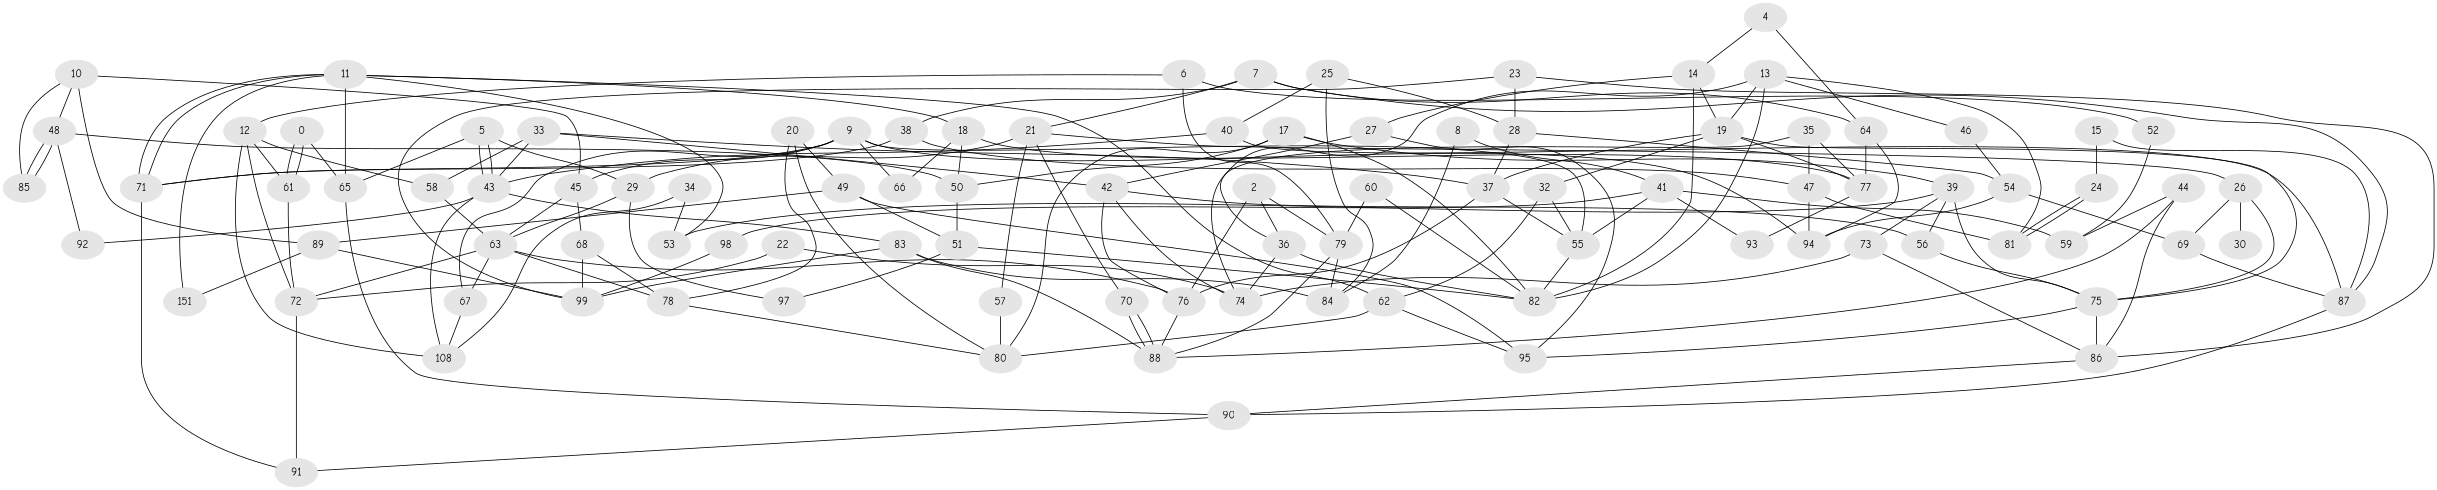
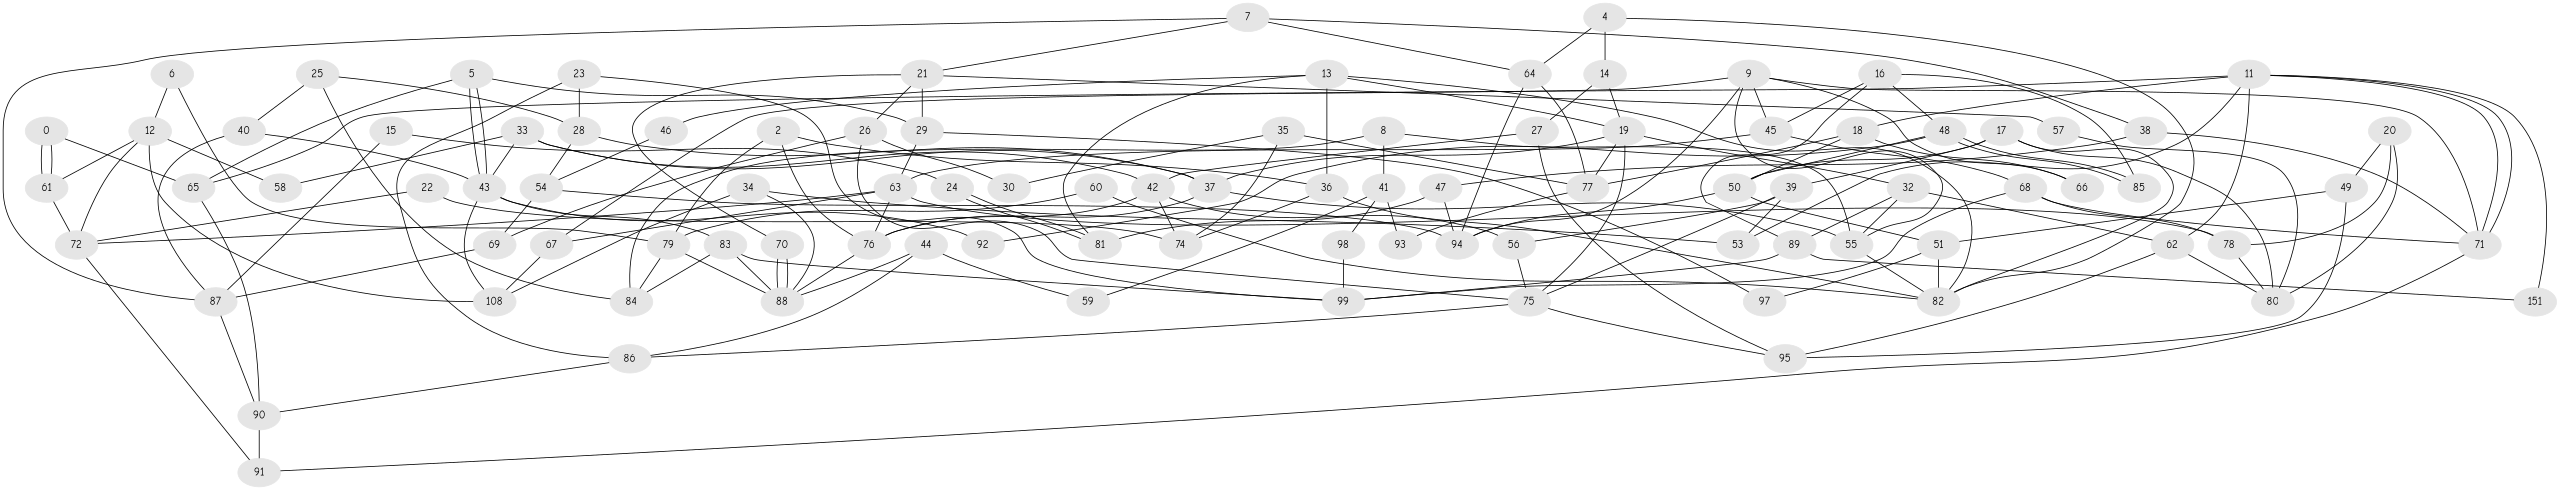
  graph {
    fontname="Comic Neue"
    node [color=gray90 fontname="Comic Neue" style=filled]
    edge [fontname="Comic Neue"]
    n1 [label=0]
    61
    65
    72
    90
    2
    36
    76
    79
    82
    74
    88
    84
-   73
    86
    87
    4
    14
    64
    19
    27
    94
    77
    5
    29
    43
    63
    97
    n29 [label=108]
    83
    92
    6
    12
-   52
    58
    59
    7
    21
    38
    26
    57
    70
    71
    47
    8
    41
    55
    93
    98
    9
    45
    66
    67
    68
    91
-   10
+   10 [label=16]
    48
    85
    89
    50
    78
    80
    n63 [label=151]
    99
    11
    18
    53
    62
    95
    13
    46
    81
    32
    37
    75
    54
    42
    15
    24
    17
    39
    56
    51
    20
    49
    30
    69
    22
    23
    28
    25
    40
    33
    34
    35
    44
    60
    n1 -- 61
    n1 -- 61
    n1 -- 65
    61 -- 72
    65 -- 90
    72 -- 91
    90 -- 91
    2 -- 36
    2 -- 76
    2 -- 79
    36 -- 82
    36 -- 74
    76 -- 88
    79 -- 88
    79 -- 84
-   73 -- 74
-   73 -- 86
    86 -- 90
    87 -- 90
    4 -- 14
    4 -- 64
-   14 -- 82
+   4 -- 82
    14 -- 19
    14 -- 27
    64 -- 94
    64 -- 77
    19 -- 77
    19 -- 32
    19 -- 37
    19 -- 75
    27 -- 95
    27 -- 42
    77 -- 93
    5 -- 65
    5 -- 29
    5 -- 43
    5 -- 43
    29 -- 63
    29 -- 97
    43 -- n29
    43 -- 83
    43 -- 92
    63 -- 72
    63 -- 76
    63 -- 67
    63 -- 78
    83 -- 88
    83 -- 84
    83 -- 99
    6 -- 79
    6 -- 12
-   6 -- 52
    12 -- 61
    12 -- 72
    12 -- n29
    12 -- 58
-   52 -- 59
-   58 -- 63
    7 -- 87
    7 -- 64
    7 -- 21
    7 -- 38
    21 -- 29
    21 -- 26
    21 -- 57
    21 -- 70
    38 -- 71
    38 -- 47
    26 -- 75
    26 -- 30
    26 -- 69
    57 -- 80
    70 -- 88
    70 -- 88
    71 -- 91
    47 -- 94
    47 -- 81
    8 -- 84
    8 -- 41
    41 -- 59
-   41 -- 55
+   8 -- 55
    41 -- 93
    41 -- 98
    55 -- 82
    98 -- 99
    9 -- 94
    9 -- 71
    9 -- 55
    9 -- 45
    9 -- 66
    9 -- 67
    45 -- 63
    45 -- 68
    67 -- n29
+   68 -- 71
    68 -- 78
    68 -- 99
    10 -- 45
    10 -- 48
    10 -- 85
    10 -- 89
    48 -- 92
    48 -- 85
    48 -- 85
    48 -- 50
    89 -- n63
    89 -- 99
+   50 -- 94
    50 -- 51
    78 -- 80
    11 -- 65
    11 -- 71
    11 -- 71
    11 -- n63
    11 -- 18
    11 -- 53
    11 -- 62
    18 -- 77
    18 -- 66
    18 -- 50
    62 -- 80
    62 -- 95
    13 -- 36
    13 -- 82
    13 -- 19
    13 -- 46
    13 -- 81
    46 -- 54
    32 -- 55
-   49 -- 89
+   32 -- 89
    32 -- 62
    37 -- 76
    37 -- 55
    75 -- 86
    75 -- 95
    54 -- 94
    54 -- 69
    42 -- 76
    42 -- 74
    42 -- 56
    15 -- 87
    15 -- 24
    24 -- 81
    24 -- 81
    17 -- 82
    17 -- 50
    17 -- 80
    17 -- 39
-   39 -- 73
    39 -- 53
    39 -- 75
    39 -- 56
    56 -- 75
    51 -- 82
    51 -- 97
    20 -- 78
    20 -- 80
    20 -- 49
    49 -- 95
    49 -- 51
    69 -- 87
    22 -- 72
    22 -- 74
    23 -- 86
    23 -- 99
    23 -- 28
    28 -- 37
    28 -- 54
    25 -- 84
    25 -- 28
    25 -- 40
    40 -- 87
    40 -- 43
    33 -- 43
    33 -- 58
    33 -- 37
    33 -- 42
+   34 -- 88
    34 -- n29
    34 -- 53
    35 -- 74
    35 -- 77
-   35 -- 47
+   35 -- 30
    44 -- 88
    44 -- 86
    44 -- 59
    60 -- 79
    60 -- 82
  }
